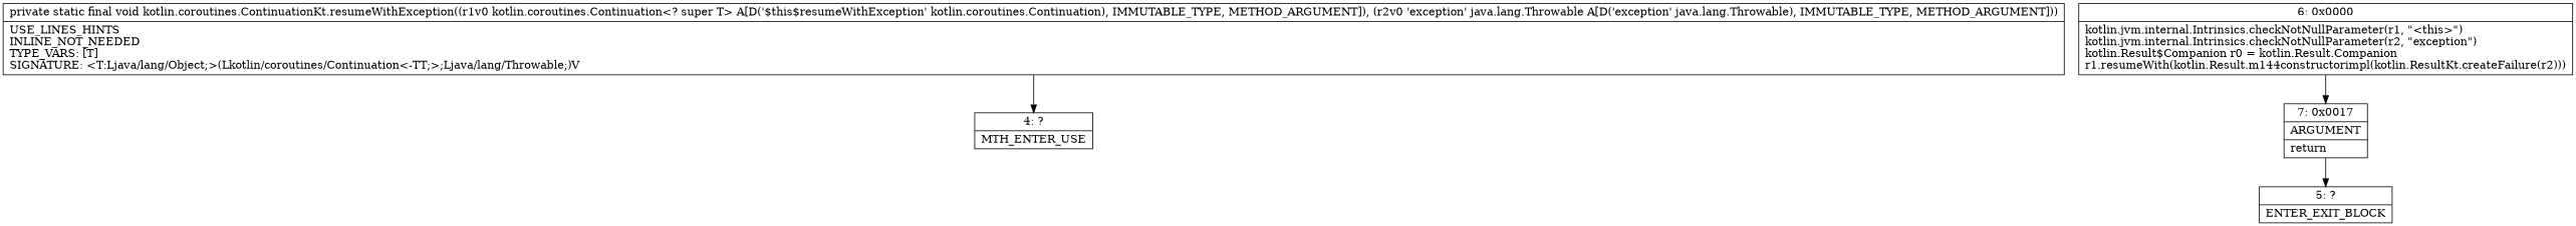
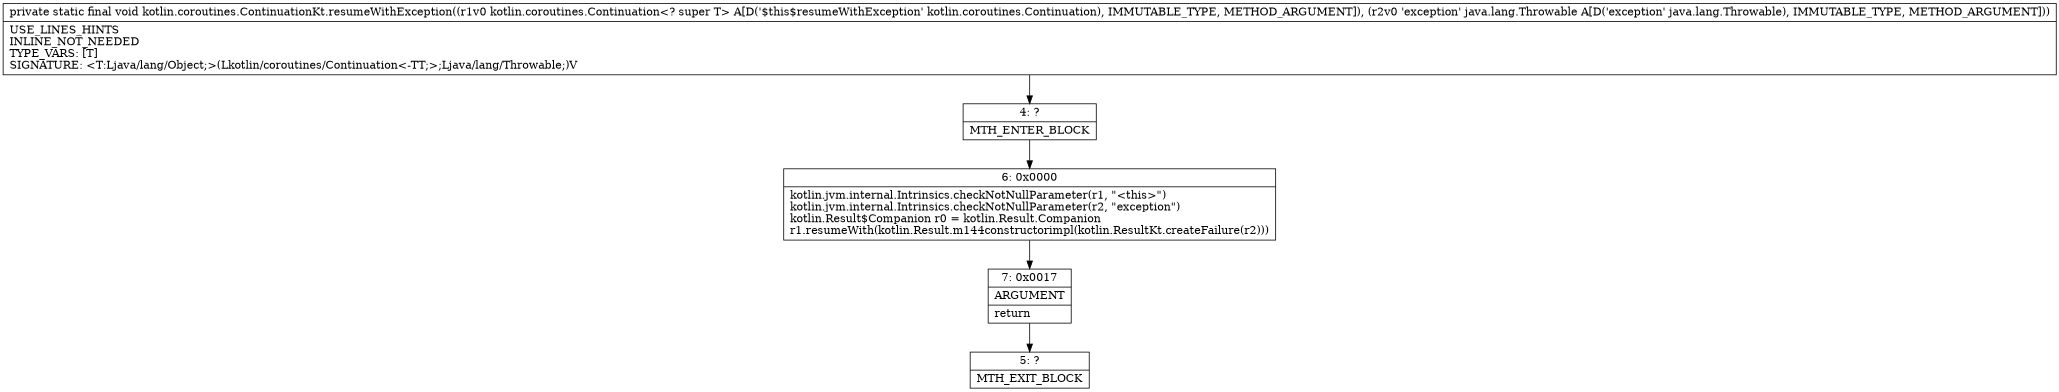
  digraph {
    node [shape=record]
-   n1 [label="{4\:\ ?|MTH_ENTER_USE\l}"]
+   n1 [label="{4\:\ ?|MTH_ENTER_BLOCK\l}"]
    n2 [label="{6\:\ 0x0000|kotlin.jvm.internal.Intrinsics.checkNotNullParameter(r1, \"\<this\>\")\lkotlin.jvm.internal.Intrinsics.checkNotNullParameter(r2, \"exception\")\lkotlin.Result$Companion r0 = kotlin.Result.Companion\lr1.resumeWith(kotlin.Result.m144constructorimpl(kotlin.ResultKt.createFailure(r2)))\l}"]
    n3 [label="{7\:\ 0x0017|ARGUMENT\l|return\l}"]
-   n4 [label="{5\:\ ?|ENTER_EXIT_BLOCK\l}"]
+   n4 [label="{5\:\ ?|MTH_EXIT_BLOCK\l}"]
    n5 [label="{private static final void kotlin.coroutines.ContinuationKt.resumeWithException((r1v0 kotlin.coroutines.Continuation\<? super T\> A[D('$this$resumeWithException' kotlin.coroutines.Continuation), IMMUTABLE_TYPE, METHOD_ARGUMENT]), (r2v0 'exception' java.lang.Throwable A[D('exception' java.lang.Throwable), IMMUTABLE_TYPE, METHOD_ARGUMENT]))  | USE_LINES_HINTS\lINLINE_NOT_NEEDED\lTYPE_VARS: [T]\lSIGNATURE: \<T:Ljava\/lang\/Object;\>(Lkotlin\/coroutines\/Continuation\<\-TT;\>;Ljava\/lang\/Throwable;)V\l}"]
+   n1 -> n2
    n2 -> n3
    n3 -> n4
    n5 -> n1
  }
